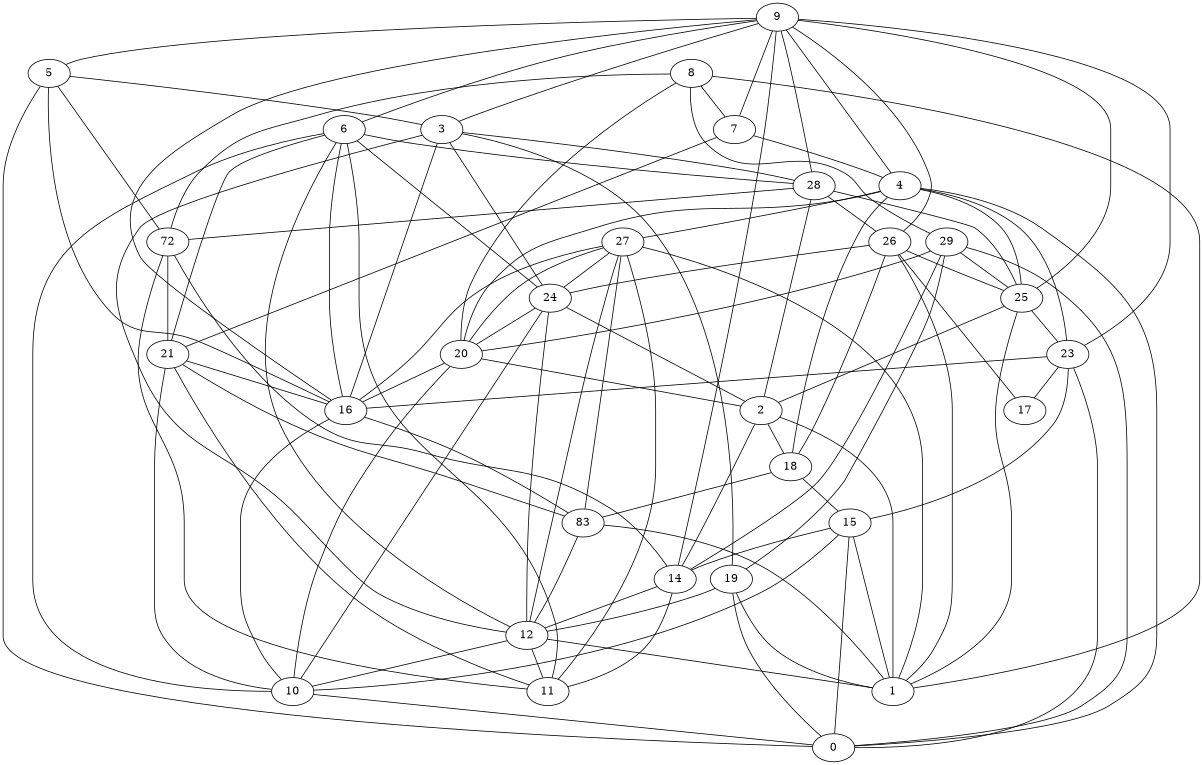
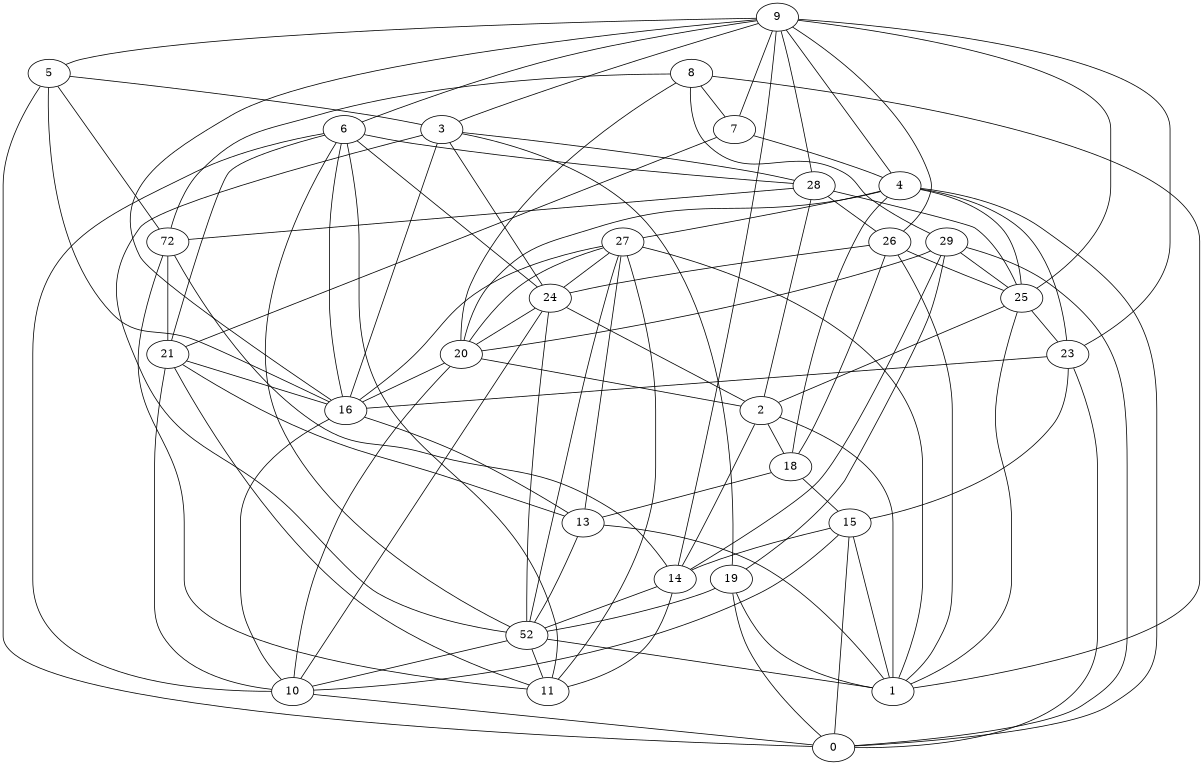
  digraph {
    edge [color=black dir=none]
    5
    16
    3
    0
    n5 [label=72]
    10
-   13 [label=83]
-   12
+   13
+   12 [label=52]
    24
    19
    28
    29
    25
    20
    14
    1
    2
    23
    15
    27
    11
    18
    26
-   17
    9
    7
    4
    6
    21
    8
    subgraph sub_1 {
      5
      16
      3
      0
      n5
      10
      13
      12
      24
      19
      28
      29
      25
      20
      14
      1
      2
      23
      15
      27
      11
      18
      26
-     17
      9
      7
      4
      6
      21
      8
    }
    5 -> 16
    5 -> 3
    5 -> 0
    5 -> n5
    16 -> 10
    16 -> 13
    3 -> 16
    3 -> 12
    3 -> 24
    3 -> 19
    3 -> 28
    n5 -> 14
    n5 -> 11
    n5 -> 21
    10 -> 0
    13 -> 12
    13 -> 1
    12 -> 10
    12 -> 1
    12 -> 11
    24 -> 10
    24 -> 12
    24 -> 20
    24 -> 2
    19 -> 0
    19 -> 12
    19 -> 1
    28 -> n5
    28 -> 25
    28 -> 2
    28 -> 26
    29 -> 0
    29 -> 19
    29 -> 25
    29 -> 20
    29 -> 14
    25 -> 1
    25 -> 2
    25 -> 23
    20 -> 16
    20 -> 10
    20 -> 2
    14 -> 12
    14 -> 11
    2 -> 14
    2 -> 1
    2 -> 18
    23 -> 16
    23 -> 0
    23 -> 15
-   23 -> 17
    15 -> 0
    15 -> 10
    15 -> 14
    15 -> 1
    27 -> 16
    27 -> 13
    27 -> 12
    27 -> 24
    27 -> 20
    27 -> 1
    27 -> 11
    18 -> 13
    18 -> 15
    26 -> 24
    26 -> 25
    26 -> 1
    26 -> 18
-   26 -> 17
    9 -> 5
    9 -> 16
    9 -> 3
    9 -> 28
    9 -> 25
    9 -> 14
    9 -> 23
    9 -> 26
    9 -> 7
    9 -> 4
    9 -> 6
    7 -> 4
    7 -> 21
    4 -> 0
    4 -> 25
    4 -> 20
    4 -> 23
    4 -> 27
    4 -> 18
    6 -> 16
    6 -> 10
    6 -> 12
    6 -> 24
    6 -> 28
    6 -> 11
    6 -> 21
    21 -> 16
    21 -> 10
    21 -> 13
    21 -> 11
    8 -> n5
    8 -> 29
    8 -> 20
    8 -> 1
    8 -> 7
  }
